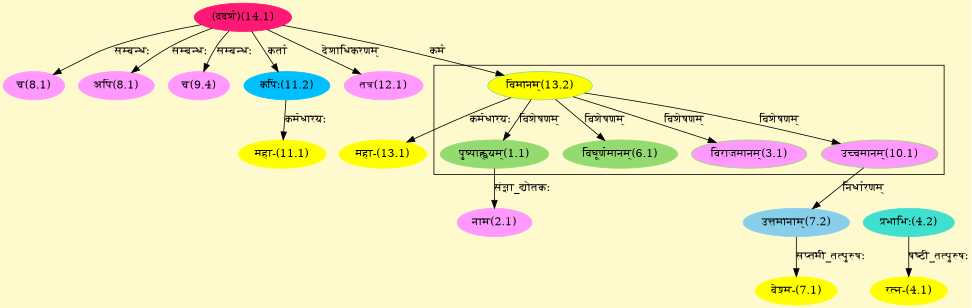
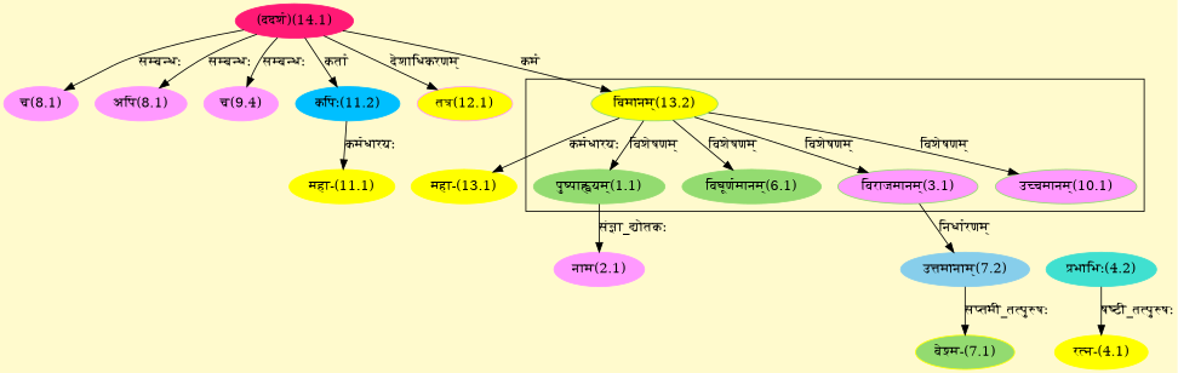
  digraph {
    bgcolor=lemonchiffon1
    compound=true
    rankdir=BT
    node [color="#93DB70" style=filled]
    edge [dir=back]
    n1 [label="पुष्पाह्वयम्(1.1)"]
    n2 [fillcolor="#FFFF00" label="विमानम्(13.2)"]
    n3 [fillcolor="#FF99FF" label="विराजमानम्(3.1)"]
    n4 [label="विघूर्णमानम्(6.1)"]
    n5 [fillcolor="#FF99FF" label="उच्चमानम्(10.1)"]
    n6 [color="#FF1975" label="(ददर्श)(14.1)"]
    n7 [color="#FF99FF" label="नाम(2.1)"]
    n8 [color="#FFFF00" label="रत्न-(4.1)"]
    n9 [color="#40E0D0" label="प्रभाभिः(4.2)"]
    n10 [color="#FF99FF" label="च(8.1)"]
-   n11 [color="#FFFF00" label="वेश्म-(7.1)"]
+   n11 [color="#FFFF00" label="वेश्म-(7.1)" fillcolor="#93DB70"]
    n12 [color="#87CEEB" label="उत्तमानाम्(7.2)"]
    n13 [color="#FF99FF" label="अपि(8.1)"]
    n14 [color="#FF99FF" label="च(9.4)"]
    n15 [color="#FFFF00" label="महा-(11.1)"]
    n16 [color="#00BFFF" label="कपिः(11.2)"]
-   n17 [color="#FF99FF" label="तत्र(12.1)"]
+   n17 [color="#FF99FF" label="तत्र(12.1)" fillcolor="#FFFF00"]
    n18 [color="#FFFF00" label="महा-(13.1)"]
    subgraph cluster_1 {
      n1
      n2
      n3
      n4
      n5
    }
    n1 -> n2 [label="विशेषणम्"]
    n2 -> n6 [label="कर्म"]
    n3 -> n2 [label="विशेषणम्"]
    n4 -> n2 [label="विशेषणम्"]
    n5 -> n2 [label="विशेषणम्"]
    n7 -> n1 [label="संज्ञा_द्योतकः"]
    n8 -> n9 [label="षष्ठी_तत्पुरुषः"]
    n10 -> n6 [label="सम्बन्धः"]
    n11 -> n12 [label="सप्तमी_तत्पुरुषः"]
-   n12 -> n5 [label="निर्धारणम्"]
+   n12 -> n3 [label="निर्धारणम्"]
    n13 -> n6 [label="सम्बन्धः"]
    n14 -> n6 [label="सम्बन्धः"]
    n15 -> n16 [label="कर्मधारयः"]
    n16 -> n6 [label="कर्ता"]
    n17 -> n6 [label="देशाधिकरणम्"]
    n18 -> n2 [label="कर्मधारयः"]
  }
